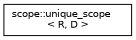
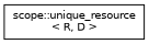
  digraph {
    rankdir=LR
-   n1 [color=black fillcolor=white fontname=Helvetica fontsize=10 height=0.2 label="scope::unique_scope\l\< R, D \>" shape=record style=filled width=0.4]
+   n1 [color=black fillcolor=white fontname=Helvetica fontsize=10 height=0.2 label="scope::unique_resource\l\< R, D \>" shape=record style=filled width=0.4]
  }
